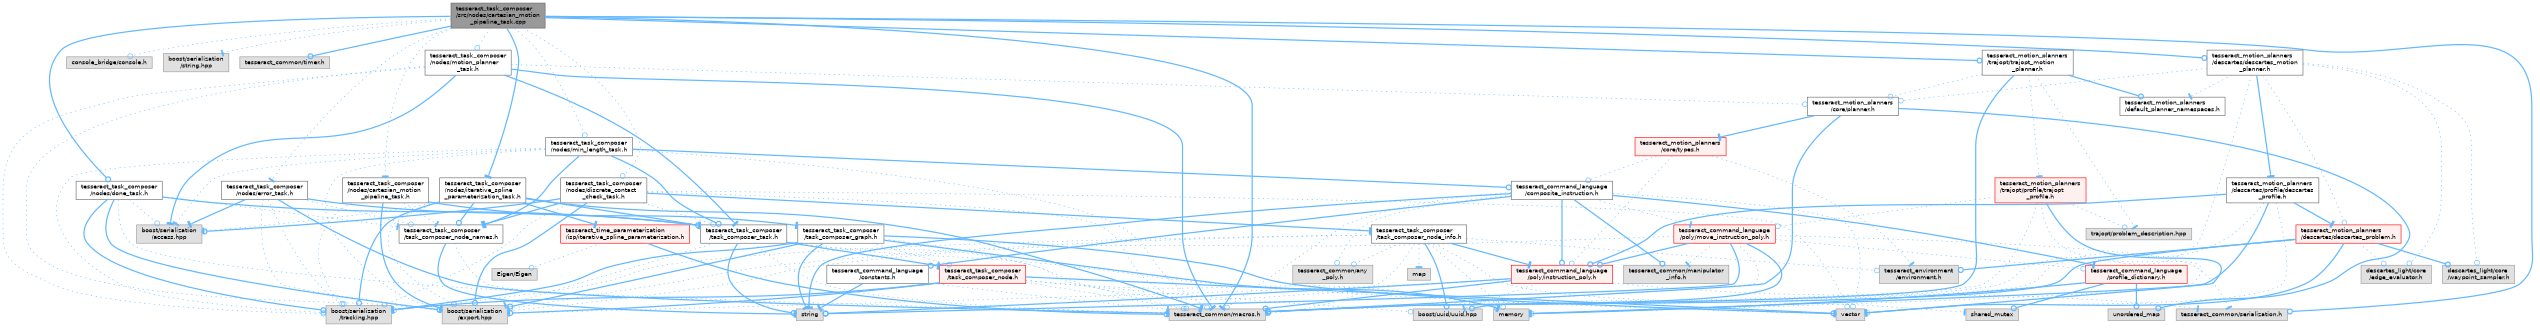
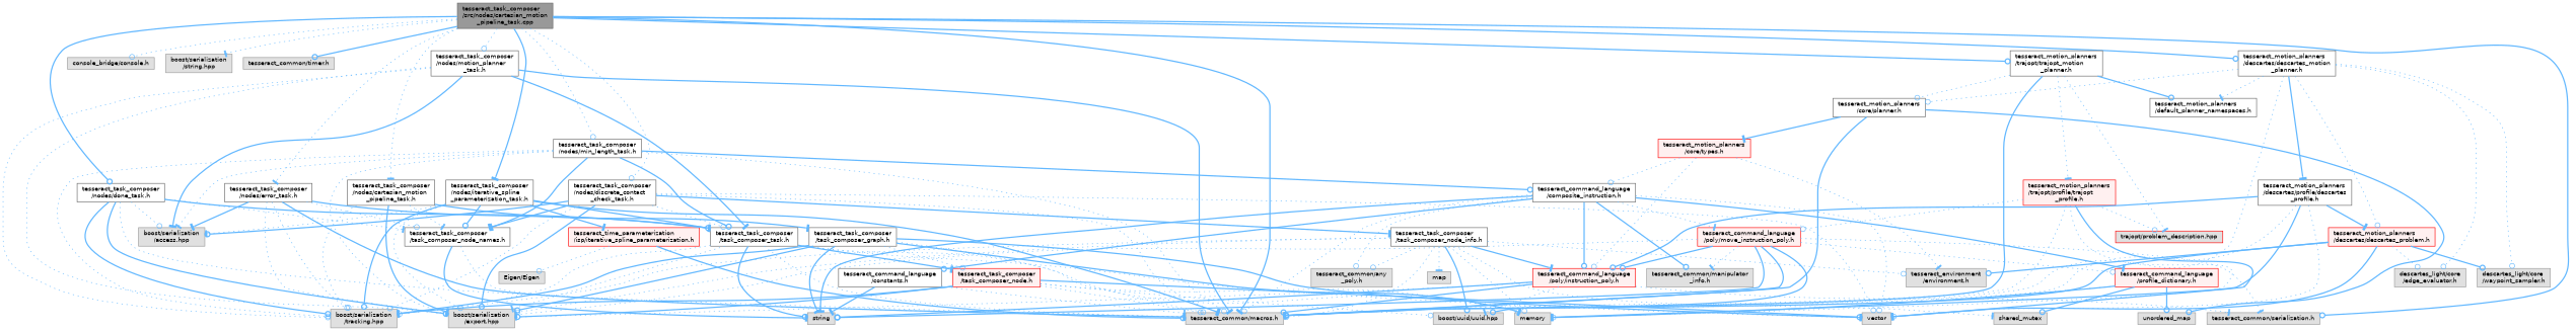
  digraph {
    node [color=grey60 fillcolor="#E0E0E0" fontname=Helvetica fontsize=10 shape=box style=filled]
    edge [arrowhead=odot color=steelblue1 fontname=Helvetica fontsize=10 labelfontname=Helvetica labelfontsize=10 style=dotted]
    n1 [color=gray40 fillcolor=grey60 fontcolor=black height=0.2 label="tesseract_task_composer\l/src/nodes/cartesian_motion\l_pipeline_task.cpp" width=0.4]
    n2 [height=0.2 label="tesseract_common/macros.h" width=0.4]
    n3 [height=0.2 label="console_bridge/console.h" width=0.4]
    n4 [height=0.2 label="boost/serialization\l/string.hpp" width=0.4]
    n5 [height=0.2 label="tesseract_common/timer.h" width=0.4]
    n6 [color=grey40 fillcolor=white height=0.2 label="tesseract_task_composer\l/nodes/cartesian_motion\l_pipeline_task.h" width=0.4]
    n7 [color=grey40 fillcolor=white height=0.2 label="tesseract_task_composer\l/nodes/motion_planner\l_task.h" width=0.4]
    n8 [height=0.2 label="tesseract_common/serialization.h" width=0.4]
    n9 [color=grey40 fillcolor=white height=0.2 label="tesseract_task_composer\l/nodes/min_length_task.h" width=0.4]
    n10 [color=grey40 fillcolor=white height=0.2 label="tesseract_task_composer\l/nodes/discrete_contact\l_check_task.h" width=0.4]
    n11 [color=grey40 fillcolor=white height=0.2 label="tesseract_task_composer\l/nodes/iterative_spline\l_parameterization_task.h" width=0.4]
    n12 [color=grey40 fillcolor=white height=0.2 label="tesseract_task_composer\l/nodes/done_task.h" width=0.4]
    n13 [color=grey40 fillcolor=white height=0.2 label="tesseract_task_composer\l/nodes/error_task.h" width=0.4]
    n14 [color=grey40 fillcolor=white height=0.2 label="tesseract_motion_planners\l/descartes/descartes_motion\l_planner.h" width=0.4]
    n15 [color=grey40 fillcolor=white height=0.2 label="tesseract_motion_planners\l/trajopt/trajopt_motion\l_planner.h" width=0.4]
    n16 [color=grey40 fillcolor=white height=0.2 label="tesseract_task_composer\l/task_composer_graph.h" width=0.4]
    n17 [height=0.2 label="boost/serialization\l/export.hpp" width=0.4]
    n18 [height=0.2 label="boost/serialization\l/tracking.hpp" width=0.4]
    n19 [color=grey40 fillcolor=white height=0.2 label="tesseract_task_composer\l/task_composer_node_names.h" width=0.4]
    n20 [height=0.2 label="boost/serialization\l/access.hpp" width=0.4]
    n21 [color=grey40 fillcolor=white height=0.2 label="tesseract_task_composer\l/task_composer_task.h" width=0.4]
    n22 [color=grey40 fillcolor=white height=0.2 label="tesseract_motion_planners\l/core/planner.h" width=0.4]
    n23 [color=grey40 fillcolor=white height=0.2 label="tesseract_command_language\l/composite_instruction.h" width=0.4]
    n24 [height=0.2 label=vector width=0.4]
    n25 [color=grey40 fillcolor=white height=0.2 label="tesseract_task_composer\l/task_composer_node_info.h" width=0.4]
    n26 [color=red fillcolor="#FFF0F0" height=0.2 label="tesseract_time_parameterization\l/isp/iterative_spline_parameterization.h" width=0.4]
    n27 [height=0.2 label="descartes_light/core\l/edge_evaluator.h" width=0.4]
    n28 [height=0.2 label="descartes_light/core\l/waypoint_sampler.h" width=0.4]
    n29 [color=grey40 fillcolor=white height=0.2 label="tesseract_motion_planners\l/default_planner_namespaces.h" width=0.4]
    n30 [color=red fillcolor="#FFF0F0" height=0.2 label="tesseract_motion_planners\l/descartes/descartes_problem.h" width=0.4]
    n31 [color=grey40 fillcolor=white height=0.2 label="tesseract_motion_planners\l/descartes/profile/descartes\l_profile.h" width=0.4]
-   n32 [height=0.2 label="trajopt/problem_description.hpp" width=0.4]
+   n32 [color=red height=0.2 label="trajopt/problem_description.hpp" width=0.4]
    n33 [color=red fillcolor="#FFF0F0" height=0.2 label="tesseract_motion_planners\l/trajopt/profile/trajopt\l_profile.h" width=0.4]
    n34 [height=0.2 label=string width=0.4]
    n35 [height=0.2 label=memory width=0.4]
    n36 [color=red fillcolor="#FFF0F0" height=0.2 label="tesseract_task_composer\l/task_composer_node.h" width=0.4]
    n37 [height=0.2 label="boost/uuid/uuid.hpp" width=0.4]
    n38 [height=0.2 label=unordered_map width=0.4]
    n39 [color=red fillcolor="#FFF0F0" height=0.2 label="tesseract_motion_planners\l/core/types.h" width=0.4]
    n40 [height=0.2 label="tesseract_environment\l/environment.h" width=0.4]
    n41 [color=red fillcolor="#FFF0F0" height=0.2 label="tesseract_command_language\l/poly/instruction_poly.h" width=0.4]
    n42 [color=red fillcolor="#FFF0F0" height=0.2 label="tesseract_command_language\l/poly/move_instruction_poly.h" width=0.4]
    n43 [color=red fillcolor="#FFF0F0" height=0.2 label="tesseract_command_language\l/profile_dictionary.h" width=0.4]
    n44 [height=0.2 label="tesseract_common/manipulator\l_info.h" width=0.4]
    n45 [color=grey40 fillcolor=white height=0.2 label="tesseract_command_language\l/constants.h" width=0.4]
    n46 [height=0.2 label="tesseract_common/any\l_poly.h" width=0.4]
    n47 [height=0.2 label=shared_mutex width=0.4]
    n48 [height=0.2 label=map width=0.4]
    n49 [height=0.2 label="Eigen/Eigen" width=0.4]
    n1 -> n2 [arrowhead=tee style=bold]
    n1 -> n3
    n1 -> n4 [arrowhead=tee]
    n1 -> n5 [style=bold]
    n1 -> n6 [arrowhead=tee]
    n1 -> n7
    n1 -> n8 [style=bold]
    n1 -> n9
    n1 -> n10
    n1 -> n11 [arrowhead=tee style=bold]
    n1 -> n12 [style=bold]
    n1 -> n13 [arrowhead=tee]
    n1 -> n14 [style=bold]
    n1 -> n15 [style=bold]
    n6 -> n16 [arrowhead=tee style=bold]
    n6 -> n17 [arrowhead=tee style=bold]
    n6 -> n18
    n6 -> n19 [arrowhead=tee]
    n7 -> n2 [arrowhead=tee style=bold]
    n7 -> n17
    n7 -> n18
    n7 -> n20 [arrowhead=tee style=bold]
    n7 -> n21 [arrowhead=tee style=bold]
-   n7 -> n22
    n9 -> n2
    n9 -> n17 [arrowhead=tee]
    n9 -> n18
    n9 -> n19 [arrowhead=tee style=bold]
    n9 -> n20 [arrowhead=tee]
    n9 -> n21 [style=bold]
    n9 -> n23 [style=bold]
    n10 -> n2 [arrowhead=tee]
    n10 -> n17 [style=bold]
    n10 -> n18
    n10 -> n19 [arrowhead=tee style=bold]
    n10 -> n20 [style=bold]
    n10 -> n21
    n10 -> n24
    n10 -> n25 [arrowhead=tee style=bold]
    n11 -> n2 [arrowhead=tee style=bold]
    n11 -> n17
    n11 -> n18 [style=bold]
    n11 -> n19 [style=bold]
    n11 -> n20 [arrowhead=tee]
    n11 -> n21 [arrowhead=tee style=bold]
    n11 -> n26 [arrowhead=tee style=bold]
    n12 -> n2 [arrowhead=tee]
    n12 -> n17 [style=bold]
    n12 -> n18 [style=bold]
    n12 -> n19 [arrowhead=tee]
    n12 -> n20
    n12 -> n21 [arrowhead=tee style=bold]
    n13 -> n2 [arrowhead=tee style=bold]
    n13 -> n17 [arrowhead=tee]
    n13 -> n18
    n13 -> n19
    n13 -> n20 [arrowhead=tee style=bold]
    n13 -> n21 [style=bold]
    n14 -> n2 [arrowhead=tee]
    n14 -> n22
    n14 -> n27
    n14 -> n28
    n14 -> n29 [arrowhead=tee]
    n14 -> n30
    n14 -> n31 [arrowhead=tee style=bold]
    n15 -> n2 [style=bold]
    n15 -> n22
    n15 -> n29 [style=bold]
    n15 -> n32 [arrowhead=tee]
    n15 -> n33 [arrowhead=tee]
    n16 -> n2
    n16 -> n17 [style=bold]
    n16 -> n18 [arrowhead=tee style=bold]
    n16 -> n24 [arrowhead=tee style=bold]
    n16 -> n34 [arrowhead=tee style=bold]
    n16 -> n35 [arrowhead=tee style=bold]
    n16 -> n36
    n19 -> n2 [arrowhead=tee]
    n19 -> n34 [arrowhead=tee style=bold]
    n21 -> n2 [arrowhead=tee]
    n21 -> n17 [arrowhead=tee]
+   n21 -> n18 [arrowhead=tee]
    n21 -> n24 [arrowhead=tee]
    n21 -> n34 [style=bold]
    n21 -> n35
    n21 -> n36 [arrowhead=tee style=bold]
    n22 -> n2 [arrowhead=tee style=bold]
    n22 -> n38 [style=bold]
    n22 -> n39 [arrowhead=tee style=bold]
    n23 -> n2
    n23 -> n24
    n23 -> n34 [arrowhead=tee style=bold]
    n23 -> n41 [style=bold]
    n23 -> n42 [arrowhead=tee]
    n23 -> n43 [arrowhead=tee style=bold]
    n23 -> n44 [style=bold]
    n23 -> n45 [style=bold]
    n23 -> n46
    n25 -> n2
    n25 -> n17
    n25 -> n18
    n25 -> n35
    n25 -> n37 [style=bold]
    n25 -> n40
    n25 -> n41 [arrowhead=tee style=bold]
    n25 -> n46
    n25 -> n47 [arrowhead=tee]
    n25 -> n48 [arrowhead=tee]
    n26 -> n2 [style=bold]
    n26 -> n49
    n30 -> n2 [style=bold]
    n30 -> n24 [arrowhead=tee style=bold]
    n30 -> n27
    n30 -> n28 [style=bold]
    n30 -> n40 [style=bold]
    n31 -> n2
    n31 -> n24
    n31 -> n30 [arrowhead=tee style=bold]
    n31 -> n35 [arrowhead=tee style=bold]
    n31 -> n41 [style=bold]
    n33 -> n2
    n33 -> n24 [arrowhead=tee style=bold]
    n33 -> n32
    n33 -> n35
    n33 -> n42
    n36 -> n2
    n36 -> n17 [style=bold]
    n36 -> n18 [arrowhead=tee style=bold]
    n36 -> n24 [style=bold]
    n36 -> n35 [arrowhead=tee]
    n36 -> n37
    n39 -> n23
    n39 -> n40 [arrowhead=tee]
    n39 -> n41
    n41 -> n2 [style=bold]
    n41 -> n8 [arrowhead=tee]
    n41 -> n17 [arrowhead=tee]
    n41 -> n34 [style=bold]
    n41 -> n37 [arrowhead=tee]
-   n42 -> n2 [arrowhead=tee]
+   n42 -> n2 [arrowhead=tee style=bold]
    n42 -> n8 [arrowhead=tee]
    n42 -> n17 [arrowhead=tee]
    n42 -> n34 [style=bold]
    n42 -> n37 [style=bold]
    n42 -> n41 [style=bold]
    n42 -> n43
    n42 -> n44 [arrowhead=tee]
    n43 -> n2 [arrowhead=tee]
    n43 -> n35 [arrowhead=tee style=bold]
    n43 -> n38 [style=bold]
    n43 -> n47 [style=bold]
    n45 -> n2 [arrowhead=tee]
    n45 -> n34 [arrowhead=tee style=bold]
  }
